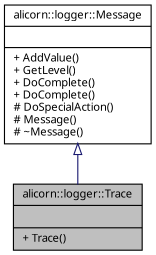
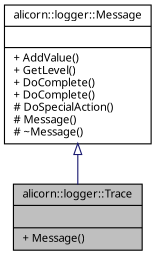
  digraph {
    node [color=black fontname=Verdana fontsize=10 shape=record style=filled]
-   n1 [fillcolor=grey75 fontcolor=black height=0.2 label="{alicorn::logger::Trace\n||+ Trace()\l}" width=0.4]
+   n1 [fillcolor=grey75 fontcolor=black height=0.2 label="{alicorn::logger::Trace\n||+ Message()\l}" width=0.4]
    n2 [fillcolor=white height=0.2 label="{alicorn::logger::Message\n||+ AddValue()\l+ GetLevel()\l+ DoComplete()\l+ DoComplete()\l# DoSpecialAction()\l# Message()\l# ~Message()\l}" width=0.4]
    n2 -> n1 [arrowtail=onormal color=midnightblue dir=back fontname=Verdana fontsize=10 labelfontname=Verdana labelfontsize=10 style=solid]
  }
